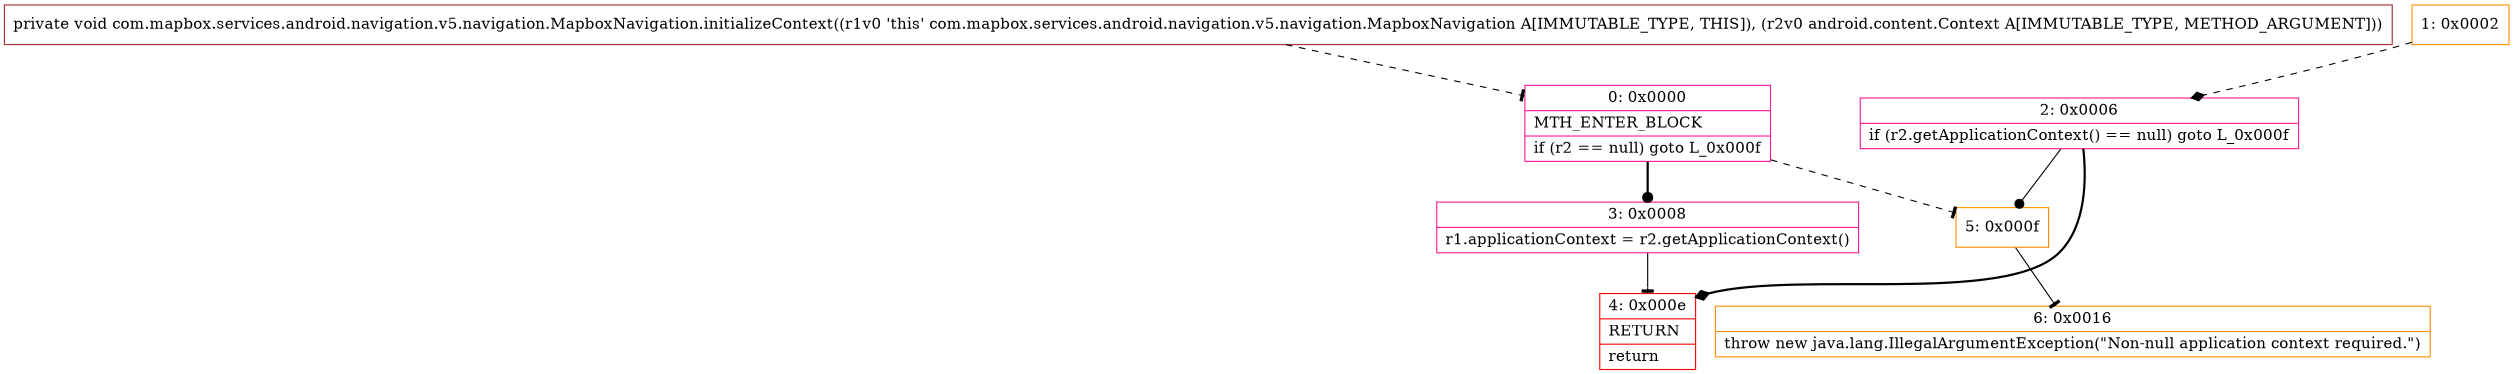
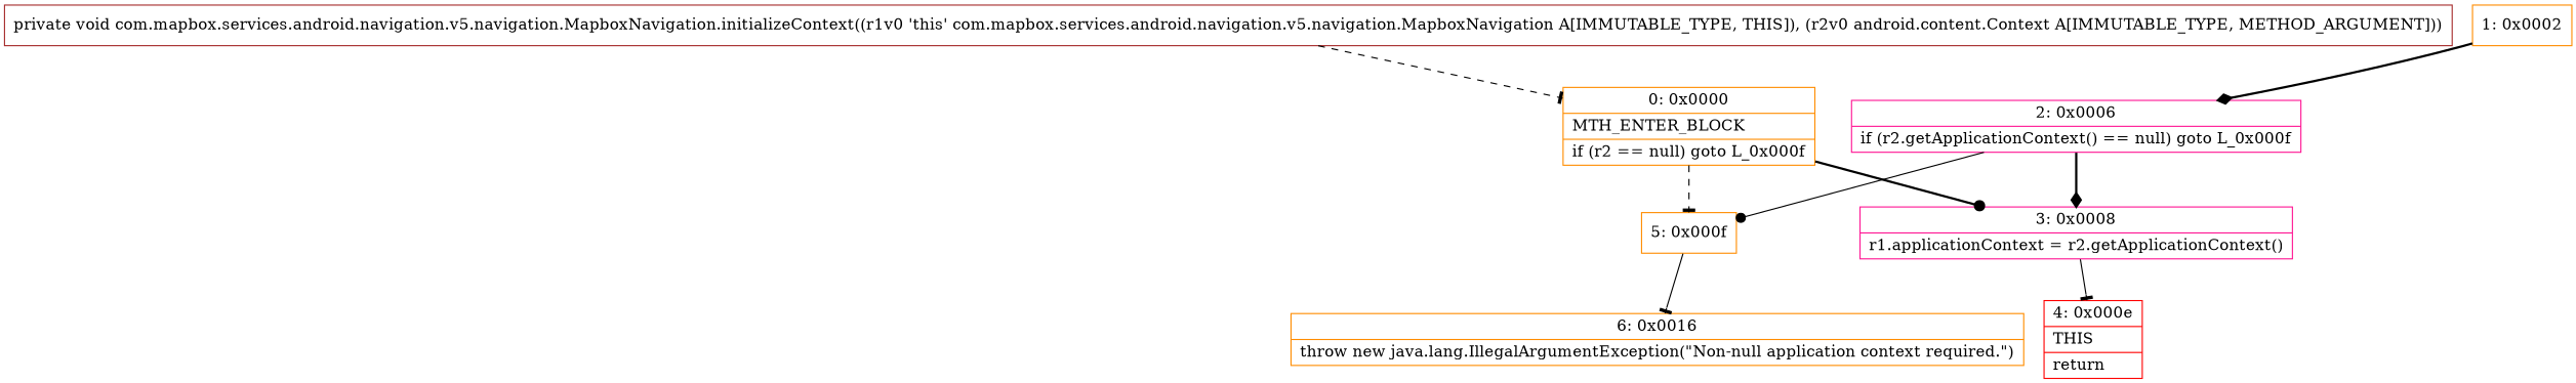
  digraph {
    node [color=deeppink shape=record]
    edge [arrowhead=tee style=dashed]
-   n1 [label="{0\:\ 0x0000|MTH_ENTER_BLOCK\l|if (r2 == null) goto L_0x000f\l}"]
+   n1 [color=darkorange label="{0\:\ 0x0000|MTH_ENTER_BLOCK\l|if (r2 == null) goto L_0x000f\l}"]
    n2 [color=darkorange label="{5\:\ 0x000f}"]
    n3 [label="{3\:\ 0x0008|r1.applicationContext = r2.getApplicationContext()\l}"]
    n4 [color=darkorange label="{1\:\ 0x0002}"]
    n5 [label="{2\:\ 0x0006|if (r2.getApplicationContext() == null) goto L_0x000f\l}"]
    n6 [color=darkorange label="{6\:\ 0x0016|throw new java.lang.IllegalArgumentException(\"Non\-null application context required.\")\l}"]
-   n7 [color=red label="{4\:\ 0x000e|RETURN\l|return\l}"]
+   n7 [color=red label="{4\:\ 0x000e|THIS\l|return\l}"]
    n8 [color=brown label="{private void com.mapbox.services.android.navigation.v5.navigation.MapboxNavigation.initializeContext((r1v0 'this' com.mapbox.services.android.navigation.v5.navigation.MapboxNavigation A[IMMUTABLE_TYPE, THIS]), (r2v0 android.content.Context A[IMMUTABLE_TYPE, METHOD_ARGUMENT])) }"]
    n1 -> n2
    n1 -> n3 [arrowhead=dot style=bold]
    n2 -> n6 [style=solid]
    n3 -> n7 [style=solid]
-   n4 -> n5 [arrowhead=diamond]
+   n4 -> n5 [arrowhead=diamond style=bold]
    n5 -> n2 [arrowhead=dot style=solid]
-   n5 -> n7 [arrowhead=diamond style=bold]
+   n5 -> n3 [arrowhead=diamond style=bold]
    n8 -> n1
  }
